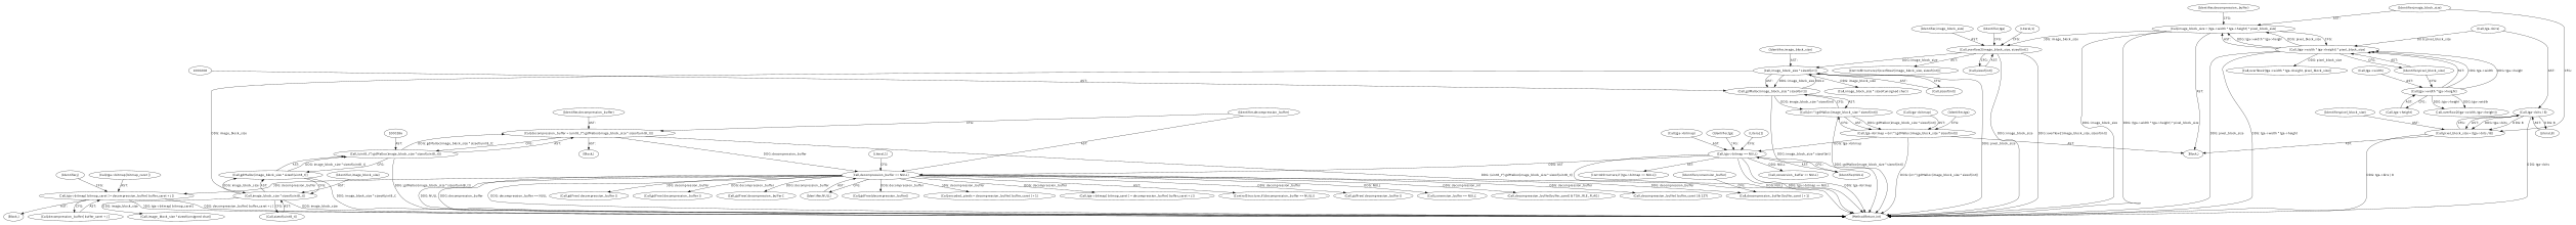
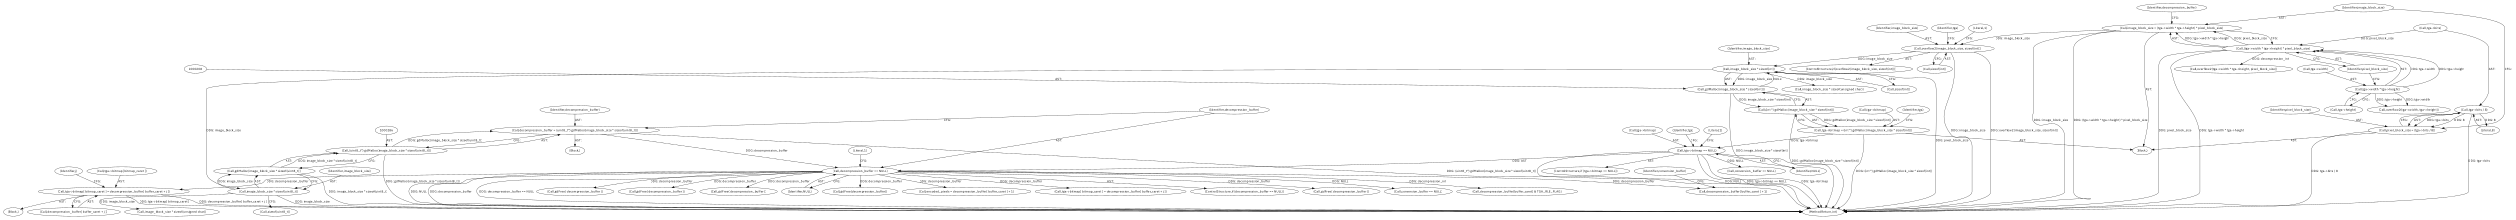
  digraph {
    fontname="IBM Plex Sans"
    node [fontname="IBM Plex Sans"]
    edge [fontname="IBM Plex Sans"]
    n1 [label="(Call,tga->bitmap[ bitmap_caret ] = decompression_buffer[ buffer_caret + j ])"]
    n2 [label="(MethodReturn,int)"]
    n3 [label="(Call,decompression_buffer[ buffer_caret + j ])"]
    n4 [label="(Block,)"]
    n5 [label="(Call,decompression_buffer == NULL)"]
    n6 [label="(Call,encoded_pixels = decompression_buffer[ buffer_caret ] + 1)"]
    n7 [label="(Call,tga->bitmap[ bitmap_caret ] = decompression_buffer[ buffer_caret + j ])"]
    n8 [label="(ControlStructure,if (decompression_buffer == NULL))"]
    n9 [label="(Call,gdFree( decompression_buffer ))"]
    n10 [label="(Call,conversion_buffer == NULL)"]
    n11 [label="(Call,decompression_buffer[buffer_caret] & TGA_RLE_FLAG)"]
-   n12 [label="(Call,decompression_buffer[ buffer_caret ] & 127)"]
    n13 [label="(Call,gdFree( decompression_buffer ))"]
    n14 [label="(Call,gdFree( decompression_buffer ))"]
    n15 [label="(Call,gdFree( decompression_buffer ))"]
    n16 [label="(Call,decompression_buffer[ buffer_caret ] + 1)"]
    n17 [label="(Identifier,NULL)"]
    n18 [label="(Call,gdFree(decompression_buffer))"]
    n19 [label="(Call,decompression_buffer = (uint8_t*) gdMalloc(image_block_size * sizeof(uint8_t)))"]
    n20 [label="(Call,(uint8_t*) gdMalloc(image_block_size * sizeof(uint8_t)))"]
    n21 [label="(Block,)"]
    n22 [label="(Call,gdMalloc(image_block_size * sizeof(uint8_t)))"]
    n23 [label="(Call,image_block_size * sizeof(uint8_t))"]
    n24 [label="(Call,image_block_size * sizeof(unsigned char))"]
    n25 [label="(Call,sizeof(uint8_t))"]
    n26 [label="(Call,image_block_size * sizeof(int))"]
    n27 [label="(Call,gdMalloc(image_block_size * sizeof(int)))"]
    n28 [label="(Call,image_block_size * sizeof(unsigned char))"]
    n29 [label="(Call,sizeof(int))"]
    n30 [label="(Call,(int *) gdMalloc(image_block_size * sizeof(int)))"]
    n31 [label="(Call,overflow2(image_block_size, sizeof(int)))"]
    n32 [label="(ControlStructure,if(overflow2(image_block_size, sizeof(int))))"]
    n33 [label="(Call,sizeof(int))"]
    n34 [label="(Call,image_block_size = (tga->width * tga->height) * pixel_block_size)"]
    n35 [label="(Call,(tga->width * tga->height) * pixel_block_size)"]
    n36 [label="(Block,)"]
    n37 [label="(Identifier,pixel_block_size)"]
    n38 [label="(Call,overflow2(tga->width * tga->height, pixel_block_size))"]
    n39 [label="(Call,tga->width * tga->height)"]
    n40 [label="(Call,tga->height)"]
    n41 [label="(Call,overflow2(tga->width, tga->height))"]
    n42 [label="(Call,pixel_block_size = (tga->bits / 8))"]
    n43 [label="(Call,tga->bits / 8)"]
    n44 [label="(Literal,8)"]
    n45 [label="(Call,tga->bitmap == NULL)"]
    n46 [label="(Call,conversion_buffer == NULL)"]
    n47 [label="(Identifier,NULL)"]
    n48 [label="(ControlStructure,if (tga->bitmap == NULL))"]
    n49 [label="(Call,tga->bitmap = (int *) gdMalloc(image_block_size * sizeof(int)))"]
    n50 [label="(Call,tga->width)"]
    n51 [label="(Identifier,conversion_buffer)"]
    n52 [label="(Call,tga->bitmap)"]
    n53 [label="(Identifier,pixel_block_size)"]
    n54 [label="(Identifier,image_block_size)"]
    n55 [label="(Literal,1)"]
    n56 [label="(Call,tga->bitmap)"]
    n57 [label="(Identifier,tga)"]
    n58 [label="(Identifier,decompression_buffer)"]
    n59 [label="(Identifier,decompression_buffer)"]
    n60 [label="(Literal,1)"]
    n61 [label="(Call,tga->bits)"]
    n62 [label="(Call,tga->bitmap[ bitmap_caret ])"]
    n63 [label="(Identifier,j)"]
    n64 [label="(Identifier,image_block_size)"]
    n65 [label="(Identifier,decompression_buffer)"]
    n66 [label="(Identifier,image_block_size)"]
    n67 [label="(Identifier,tga)"]
    n68 [label="(Identifier,tga)"]
    n69 [label="(Literal,1)"]
    n70 [label="(Identifier,image_block_size)"]
    1000286
    1000208
    n1 -> n2 [label="DDG: decompression_buffer[ buffer_caret + j ]"]
    n1 -> n2 [label="DDG: tga->bitmap[ bitmap_caret ]"]
    n1 -> n3 [label="CFG: "]
    n1 -> n4 [label="AST: "]
    n3 -> n1 [label="AST: "]
    n5 -> n1 [label="DDG: decompression_buffer"]
    n5 -> n2 [label="DDG: decompression_buffer"]
    n5 -> n2 [label="DDG: decompression_buffer == NULL"]
    n5 -> n2 [label="DDG: NULL"]
    n5 -> n6 [label="DDG: decompression_buffer"]
    n5 -> n7 [label="DDG: decompression_buffer"]
    n5 -> n8 [label="AST: "]
    n5 -> n9 [label="DDG: decompression_buffer"]
    n5 -> n10 [label="DDG: NULL"]
    n5 -> n11 [label="DDG: decompression_int"]
-   n5 -> n12 [label="DDG: decompression_buffer"]
    n5 -> n13 [label="DDG: decompression_buffer"]
    n5 -> n14 [label="DDG: decompression_buffer"]
    n5 -> n15 [label="DDG: decompression_buffer"]
    n5 -> n16 [label="DDG: decompression_buffer"]
    n5 -> n17 [label="CFG: "]
    n5 -> n18 [label="DDG: decompression_buffer"]
    n17 -> n5 [label="AST: "]
    n19 -> n2 [label="DDG: (uint8_t*) gdMalloc(image_block_size * sizeof(uint8_t))"]
    n19 -> n5 [label="DDG: decompression_buffer"]
    n19 -> n20 [label="CFG: "]
    n19 -> n21 [label="AST: "]
    n20 -> n2 [label="DDG: gdMalloc(image_block_size * sizeof(uint8_t))"]
    n20 -> n19 [label="AST: "]
    n20 -> n19 [label="DDG: gdMalloc(image_block_size * sizeof(uint8_t))"]
    n20 -> n22 [label="CFG: "]
    n22 -> n2 [label="DDG: image_block_size * sizeof(uint8_t)"]
    n22 -> n20 [label="AST: "]
    n22 -> n20 [label="DDG: image_block_size * sizeof(uint8_t)"]
    n22 -> n23 [label="CFG: "]
    n23 -> n2 [label="DDG: image_block_size"]
    n23 -> n22 [label="AST: "]
    n23 -> n22 [label="DDG: image_block_size"]
    n23 -> n24 [label="DDG: image_block_size"]
    n23 -> n25 [label="CFG: "]
-   n25 -> n23 [label="AST: "]
    n26 -> n2 [label="DDG: pixel_block_size"]
    n26 -> n23 [label="DDG: image_block_size"]
    n26 -> n27 [label="AST: "]
    n26 -> n27 [label="DDG: image_block_size"]
    n26 -> n28 [label="DDG: image_block_size"]
    n26 -> n29 [label="CFG: "]
    n27 -> n2 [label="DDG: image_block_size * sizeof(int)"]
    n27 -> n26 [label="NULL: "]
    n27 -> n30 [label="AST: "]
    n27 -> n30 [label="DDG: image_block_size * sizeof(int)"]
    n29 -> n26 [label="AST: "]
    n30 -> n2 [label="DDG: gdMalloc(image_block_size * sizeof(int))"]
    n30 -> n27 [label="CFG: "]
    n30 -> n49 [label="AST: "]
    n30 -> n49 [label="DDG: gdMalloc(image_block_size * sizeof(int))"]
    n31 -> n2 [label="DDG: image_block_size"]
    n31 -> n2 [label="DDG: overflow2(image_block_size, sizeof(int))"]
    n31 -> n26 [label="DDG: image_block_size"]
    n31 -> n32 [label="AST: "]
    n31 -> n33 [label="CFG: "]
    n33 -> n31 [label="AST: "]
    n34 -> n2 [label="DDG: image_block_size"]
    n34 -> n2 [label="DDG: (tga->width * tga->height) * pixel_block_size"]
    n34 -> n31 [label="DDG: image_block_size"]
    n34 -> n35 [label="CFG: "]
    n34 -> n36 [label="AST: "]
    n35 -> n2 [label="DDG: pixel_block_size"]
    n35 -> n2 [label="DDG: tga->width * tga->height"]
    n35 -> n34 [label="AST: "]
    n35 -> n34 [label="DDG: tga->width * tga->height"]
    n35 -> n34 [label="DDG: pixel_block_size"]
    n35 -> n37 [label="CFG: "]
-   n35 -> n38 [label="DDG: pixel_block_size"]
+   n35 -> n38 [label="DDG: decompression_int"]
    n37 -> n35 [label="AST: "]
    n37 -> n39 [label="CFG: "]
    n39 -> n35 [label="AST: "]
    n39 -> n35 [label="DDG: tga->width"]
    n39 -> n35 [label="DDG: tga->height"]
    n39 -> n40 [label="CFG: "]
    n39 -> n41 [label="DDG: tga->width"]
    n39 -> n41 [label="DDG: tga->height"]
-   n40 -> n39 [label="AST: "]
+   n40 -> n39 [label="CFG: "]
    n42 -> n2 [label="DDG: tga->bits / 8"]
    n42 -> n36 [label="AST: "]
    n42 -> n43 [label="CFG: "]
    n43 -> n2 [label="DDG: tga->bits"]
    n43 -> n42 [label="AST: "]
    n43 -> n42 [label="DDG: tga->bits"]
    n43 -> n42 [label="DDG: 8"]
    n43 -> n44 [label="DDG: 8"]
    n44 -> n43 [label="AST: "]
    n45 -> n2 [label="DDG: tga->bitmap"]
    n45 -> n2 [label="DDG: NULL"]
    n45 -> n2 [label="DDG: tga->bitmap == NULL"]
    n45 -> n5 [label="DDG: AST"]
    n45 -> n46 [label="DDG: NULL"]
    n45 -> n47 [label="CFG: "]
    n45 -> n48 [label="AST: "]
    n47 -> n45 [label="AST: "]
    n49 -> n2 [label="DDG: (int *) gdMalloc(image_block_size * sizeof(int))"]
    n49 -> n30 [label="CFG: "]
    n49 -> n36 [label="AST: "]
    n49 -> n45 [label="DDG: tga->bitmap"]
    n50 -> n39 [label="AST: "]
    n51 -> n16 [label="CFG: "]
    n52 -> n49 [label="AST: "]
    n53 -> n42 [label="AST: "]
    n54 -> n26 [label="AST: "]
    n55 -> n31 [label="CFG: "]
    n56 -> n45 [label="AST: "]
    n57 -> n45 [label="CFG: "]
    n58 -> n5 [label="AST: "]
    n58 -> n19 [label="CFG: "]
    n59 -> n34 [label="CFG: "]
    n60 -> n5 [label="CFG: "]
    n61 -> n35 [label="DDG: pixel_block_size"]
    n61 -> n43 [label="AST: "]
    n62 -> n1 [label="AST: "]
    n63 -> n1 [label="CFG: "]
    n64 -> n34 [label="AST: "]
    n64 -> n42 [label="CFG: "]
    n65 -> n19 [label="AST: "]
    n66 -> n31 [label="AST: "]
    n67 -> n49 [label="CFG: "]
    n68 -> n31 [label="CFG: "]
    n69 -> n45 [label="CFG: "]
    n70 -> n23 [label="AST: "]
    1000286 -> n20 [label="AST: "]
    1000208 -> n27 [label="AST: "]
  }
